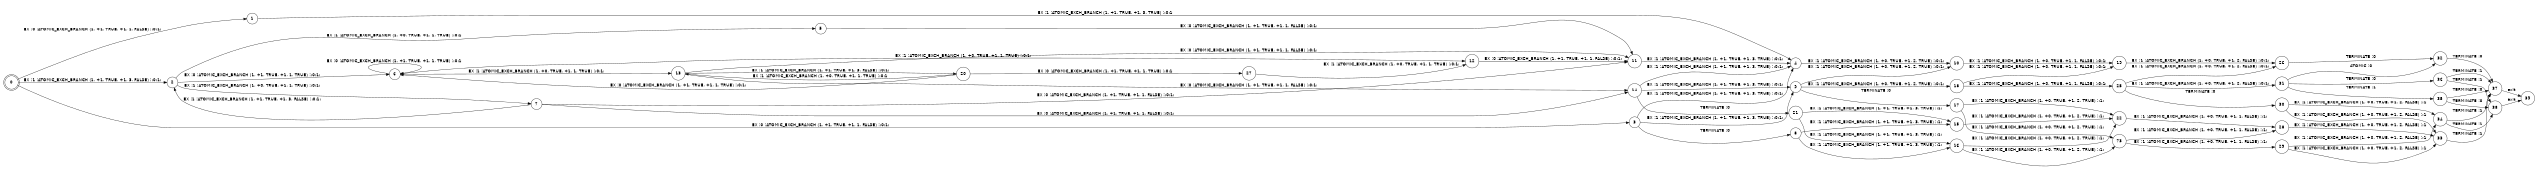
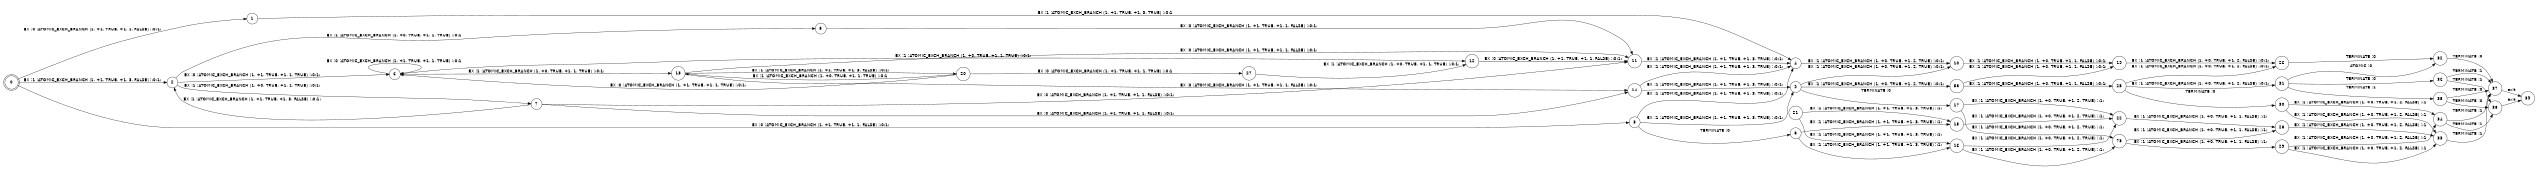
  digraph {
    fontname="DejaVu Sans"
    rankdir=LR
    node [fontname="DejaVu Sans" shape=circle]
    edge [fontname="DejaVu Sans"]
    0 [peripheries=2]
    1
    2
    3
    4
    5
    6
    7
    8
    9
    10
    11
    12
    13
    14
    15
    16
    17
-   18
+   18 [label=58]
    19
    20
    21
    22
    n24 [label=73]
    25
    26
    27
    28
    29
    30
    31
    32
    33
    34
    35
    36
    37
    38
    39
    0 -> 1 [label="EX !0 !ATOMIC_EXCH_BRANCH (1, +1, TRUE, +1, 1, FALSE) !:0:1:"]
    0 -> 2 [label="EX !1 !ATOMIC_EXCH_BRANCH (1, +1, TRUE, +1, 3, FALSE) !:0:1:"]
    0 -> 3 [label="EX !0 !ATOMIC_EXCH_BRANCH (1, +1, TRUE, +1, 1, FALSE) !:0:1:"]
    1 -> 4 [label="EX !1 !ATOMIC_EXCH_BRANCH (1, +1, TRUE, +1, 3, TRUE) !:0:1:"]
    2 -> 5 [label="EX !1 !ATOMIC_EXCH_BRANCH (1, +0, TRUE, +1, 1, TRUE) !:0:1:"]
    2 -> 6 [label="EX !0 !ATOMIC_EXCH_BRANCH (1, +1, TRUE, +1, 1, TRUE) !:0:1:"]
    2 -> 7 [label="EX !1 !ATOMIC_EXCH_BRANCH (1, +0, TRUE, +1, 1, TRUE) !:0:1:"]
    3 -> 4 [label="EX !1 !ATOMIC_EXCH_BRANCH (1, +1, TRUE, +1, 3, TRUE) !:0:1:"]
    3 -> 8 [label="TERMINATE !0"]
    3 -> 9 [label="EX !1 !ATOMIC_EXCH_BRANCH (1, +1, TRUE, +1, 3, TRUE) !:0:1:"]
    4 -> 10 [label="EX !1 !ATOMIC_EXCH_BRANCH (1, +0, TRUE, +1, 2, TRUE) !:0:1:"]
    5 -> 11 [label="EX !0 !ATOMIC_EXCH_BRANCH (1, +1, TRUE, +1, 1, FALSE) !:0:1:"]
    6 -> 6 [label="EX !0 !ATOMIC_EXCH_BRANCH (1, +1, TRUE, +1, 1, TRUE) !:0:1:"]
    6 -> 12 [label="EX !1 !ATOMIC_EXCH_BRANCH (1, +0, TRUE, +1, 1, TRUE) !:0:1:"]
    6 -> 13 [label="EX !1 !ATOMIC_EXCH_BRANCH (1, +0, TRUE, +1, 1, TRUE) !:0:1:"]
    7 -> 2 [label="EX !1 !ATOMIC_EXCH_BRANCH (1, +1, TRUE, +1, 3, FALSE) !:0:1:"]
    7 -> 11 [label="EX !0 !ATOMIC_EXCH_BRANCH (1, +1, TRUE, +1, 1, FALSE) !:0:1:"]
    7 -> 14 [label="EX !0 !ATOMIC_EXCH_BRANCH (1, +1, TRUE, +1, 1, FALSE) !:0:1:"]
    8 -> 15 [label="EX !1 !ATOMIC_EXCH_BRANCH (1, +1, TRUE, +1, 3, TRUE) !:1:"]
    8 -> 16 [label="EX !1 !ATOMIC_EXCH_BRANCH (1, +1, TRUE, +1, 3, TRUE) !:1:"]
    9 -> 10 [label="EX !1 !ATOMIC_EXCH_BRANCH (1, +0, TRUE, +1, 2, TRUE) !:0:1:"]
    9 -> 17 [label="TERMINATE !0"]
    9 -> 18 [label="EX !1 !ATOMIC_EXCH_BRANCH (1, +0, TRUE, +1, 2, TRUE) !:0:1:"]
    10 -> 19 [label="EX !1 !ATOMIC_EXCH_BRANCH (1, +0, TRUE, +1, 1, FALSE) !:0:1:"]
    11 -> 4 [label="EX !1 !ATOMIC_EXCH_BRANCH (1, +1, TRUE, +1, 3, TRUE) !:0:1:"]
    12 -> 11 [label="EX !0 !ATOMIC_EXCH_BRANCH (1, +1, TRUE, +1, 1, FALSE) !:0:1:"]
    13 -> 11 [label="EX !0 !ATOMIC_EXCH_BRANCH (1, +1, TRUE, +1, 1, FALSE) !:0:1:"]
    13 -> 14 [label="EX !0 !ATOMIC_EXCH_BRANCH (1, +1, TRUE, +1, 1, FALSE) !:0:1:"]
    13 -> 20 [label="EX !1 !ATOMIC_EXCH_BRANCH (1, +1, TRUE, +1, 3, FALSE) !:0:1:"]
    14 -> 4 [label="EX !1 !ATOMIC_EXCH_BRANCH (1, +1, TRUE, +1, 3, TRUE) !:0:1:"]
    14 -> 9 [label="EX !1 !ATOMIC_EXCH_BRANCH (1, +1, TRUE, +1, 3, TRUE) !:0:1:"]
-   14 -> 21 [label="TERMINATE !0"]
    15 -> 22 [label="EX !1 !ATOMIC_EXCH_BRANCH (1, +0, TRUE, +1, 2, TRUE) !:1:"]
    16 -> 22 [label="EX !1 !ATOMIC_EXCH_BRANCH (1, +0, TRUE, +1, 2, TRUE) !:1:"]
    16 -> n24 [label="EX !1 !ATOMIC_EXCH_BRANCH (1, +0, TRUE, +1, 2, TRUE) !:1:"]
    17 -> 22 [label="EX !1 !ATOMIC_EXCH_BRANCH (1, +0, TRUE, +1, 2, TRUE) !:1:"]
    17 -> n24 [label="EX !1 !ATOMIC_EXCH_BRANCH (1, +0, TRUE, +1, 2, TRUE) !:1:"]
    18 -> 19 [label="EX !1 !ATOMIC_EXCH_BRANCH (1, +0, TRUE, +1, 1, FALSE) !:0:1:"]
    18 -> 25 [label="EX !1 !ATOMIC_EXCH_BRANCH (1, +0, TRUE, +1, 1, FALSE) !:0:1:"]
    19 -> 26 [label="EX !1 !ATOMIC_EXCH_BRANCH (1, +0, TRUE, +1, 2, FALSE) !:0:1:"]
    20 -> 6 [label="EX !0 !ATOMIC_EXCH_BRANCH (1, +1, TRUE, +1, 1, TRUE) !:0:1:"]
    20 -> 13 [label="EX !1 !ATOMIC_EXCH_BRANCH (1, +0, TRUE, +1, 1, TRUE) !:0:1:"]
    20 -> 27 [label="EX !0 !ATOMIC_EXCH_BRANCH (1, +1, TRUE, +1, 1, TRUE) !:0:1:"]
    21 -> 15 [label="EX !1 !ATOMIC_EXCH_BRANCH (1, +1, TRUE, +1, 3, TRUE) !:1:"]
    21 -> 16 [label="EX !1 !ATOMIC_EXCH_BRANCH (1, +1, TRUE, +1, 3, TRUE) !:1:"]
    22 -> 28 [label="EX !1 !ATOMIC_EXCH_BRANCH (1, +0, TRUE, +1, 1, FALSE) !:1:"]
    n24 -> 28 [label="EX !1 !ATOMIC_EXCH_BRANCH (1, +0, TRUE, +1, 1, FALSE) !:1:"]
    n24 -> 29 [label="EX !1 !ATOMIC_EXCH_BRANCH (1, +0, TRUE, +1, 1, FALSE) !:1:"]
    25 -> 26 [label="EX !1 !ATOMIC_EXCH_BRANCH (1, +0, TRUE, +1, 2, FALSE) !:0:1:"]
    25 -> 30 [label="TERMINATE !0"]
    25 -> 31 [label="EX !1 !ATOMIC_EXCH_BRANCH (1, +0, TRUE, +1, 2, FALSE) !:0:1:"]
    26 -> 32 [label="TERMINATE !0"]
    27 -> 12 [label="EX !1 !ATOMIC_EXCH_BRANCH (1, +0, TRUE, +1, 1, TRUE) !:0:1:"]
    28 -> 33 [label="EX !1 !ATOMIC_EXCH_BRANCH (1, +0, TRUE, +1, 2, FALSE) !:1:"]
    29 -> 33 [label="EX !1 !ATOMIC_EXCH_BRANCH (1, +0, TRUE, +1, 2, FALSE) !:1:"]
    29 -> 34 [label="EX !1 !ATOMIC_EXCH_BRANCH (1, +0, TRUE, +1, 2, FALSE) !:1:"]
    30 -> 33 [label="EX !1 !ATOMIC_EXCH_BRANCH (1, +0, TRUE, +1, 2, FALSE) !:1:"]
    30 -> 34 [label="EX !1 !ATOMIC_EXCH_BRANCH (1, +0, TRUE, +1, 2, FALSE) !:1:"]
    31 -> 32 [label="ATOMIC !0"]
    31 -> 35 [label="TERMINATE !1"]
    31 -> 36 [label="TERMINATE !0"]
    32 -> 37 [label="TERMINATE !0"]
    33 -> 37 [label="TERMINATE !1"]
    34 -> 37 [label="TERMINATE !1"]
    34 -> 38 [label="TERMINATE !1"]
    35 -> 37 [label="TERMINATE !0"]
    35 -> 38 [label="TERMINATE !0"]
    36 -> 37 [label="TERMINATE !1"]
    36 -> 38 [label="TERMINATE !1"]
    37 -> 39 [label=exit]
    38 -> 39 [label=exit]
  }
